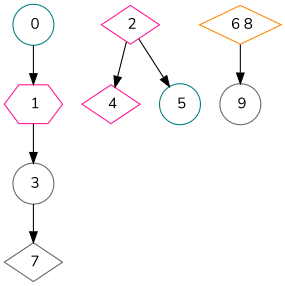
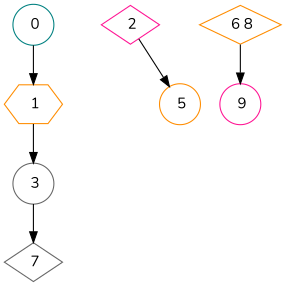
  digraph {
    fontname=Nunito
    node [color=gray40 fontname=Nunito shape=circle]
    edge [fontname=Nunito]
    " 0" [color=teal]
-   " 1" [color=deeppink shape=hexagon]
+   " 1" [color=darkorange shape=hexagon]
    " 3"
    " 2" [color=deeppink shape=diamond]
-   " 4" [color=deeppink shape=diamond]
-   " 5" [color=teal]
+   " 5" [color=darkorange]
    " 7" [shape=diamond]
    " 6 8" [color=darkorange shape=diamond]
-   " 9"
+   " 9" [color=deeppink]
    " 0" -> " 1"
    " 1" -> " 3"
    " 3" -> " 7"
-   " 2" -> " 4"
    " 2" -> " 5"
    " 6 8" -> " 9"
  }
